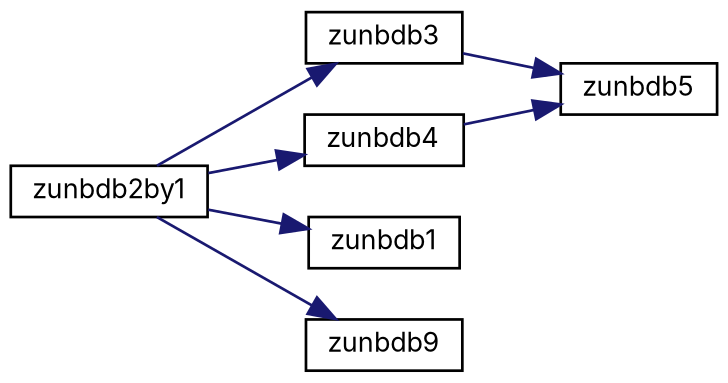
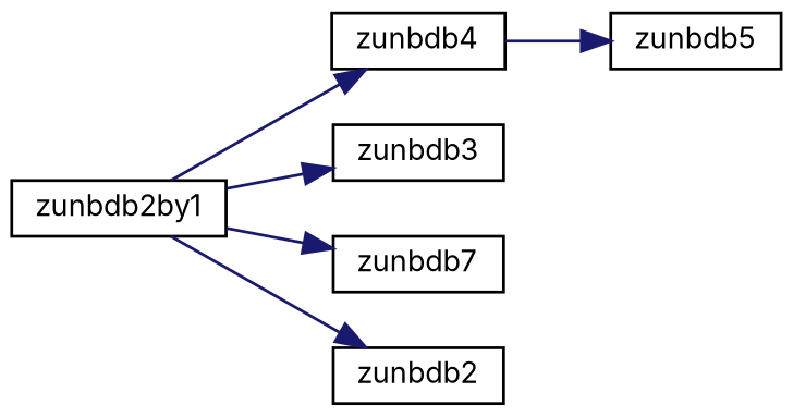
  digraph {
    fontname=Inter
    rankdir=RL
    node [color=black fillcolor=white fontname=Inter fontsize=10 shape=record style=filled]
    edge [color=midnightblue dir=back fontname=Inter fontsize=10 labelfontname=Helvetica labelfontsize=10 style=solid]
    n1 [height=0.2 label=zunbdb5 width=0.4]
    n2 [height=0.2 label=zunbdb3 width=0.4]
    n3 [height=0.2 label=zunbdb4 width=0.4]
-   n4 [height=0.2 label=zunbdb1 width=0.4]
+   n4 [height=0.2 label=zunbdb7 width=0.4]
    n5 [height=0.2 label=zunbdb2by1 width=0.4]
-   n6 [height=0.2 label=zunbdb9 width=0.4]
-   n1 -> n2
+   n6 [height=0.2 label=zunbdb2 width=0.4]
    n1 -> n3
    n2 -> n5
    n3 -> n5
    n4 -> n5
    n6 -> n5
  }
